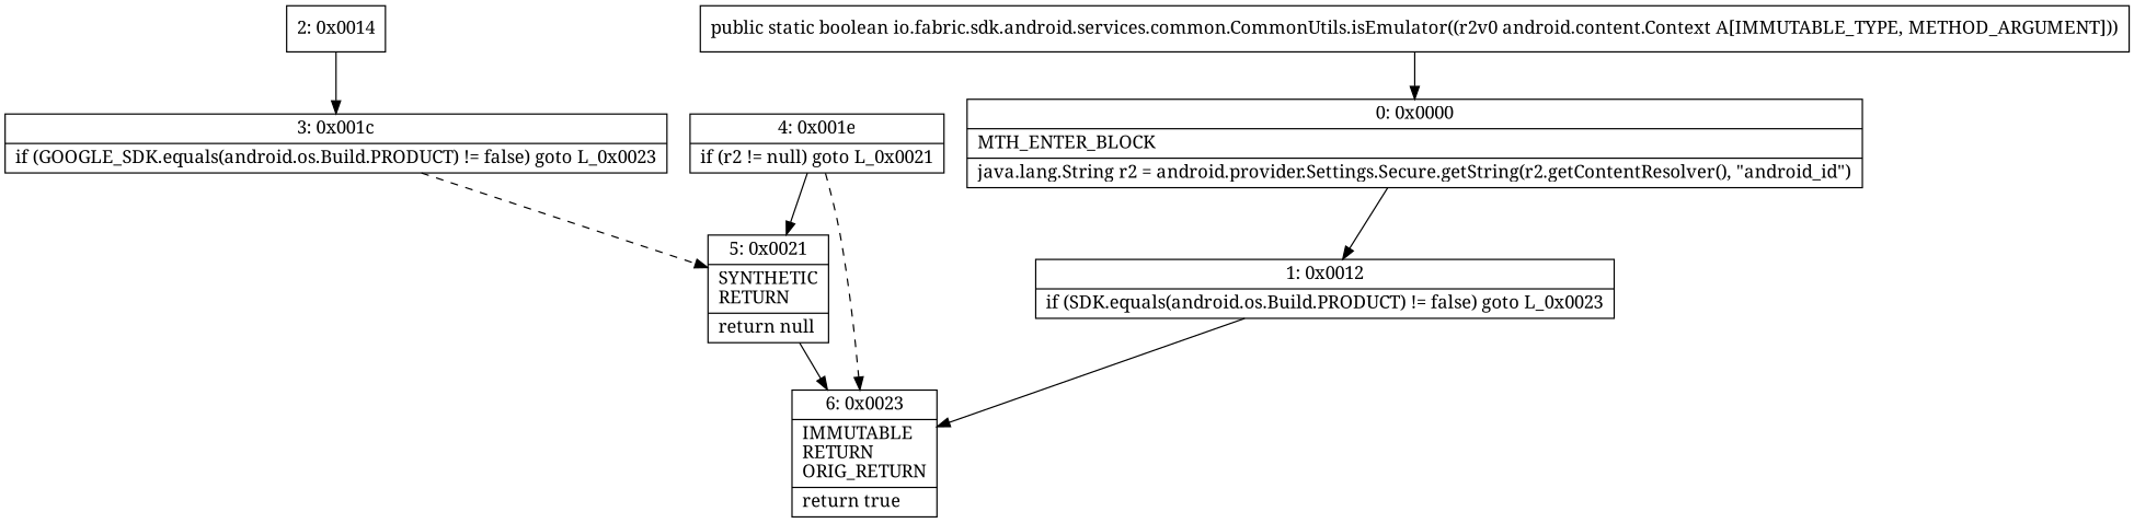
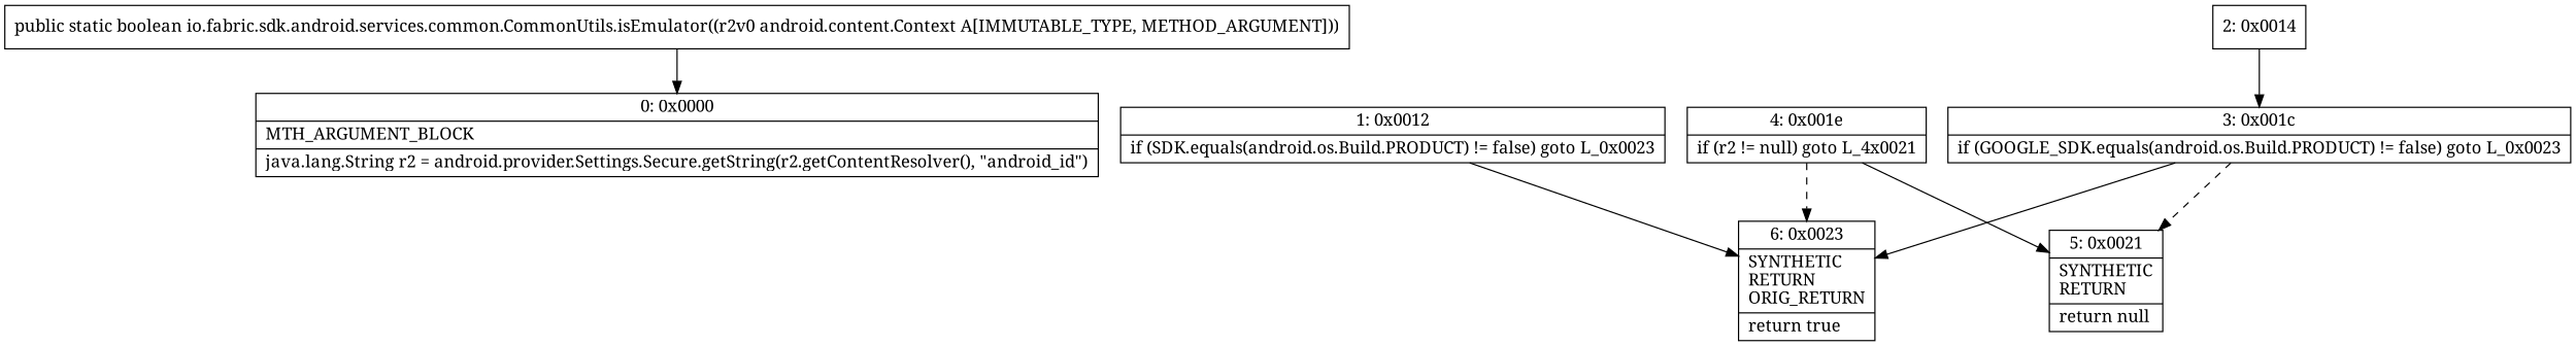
  digraph {
    fontname="Noto Serif"
    node [fontname="Noto Serif" shape=record]
    edge [fontname="Noto Serif"]
-   n1 [label="{0\:\ 0x0000|MTH_ENTER_BLOCK\l|java.lang.String r2 = android.provider.Settings.Secure.getString(r2.getContentResolver(), \"android_id\")\l}"]
+   n1 [label="{0\:\ 0x0000|MTH_ARGUMENT_BLOCK\l|java.lang.String r2 = android.provider.Settings.Secure.getString(r2.getContentResolver(), \"android_id\")\l}"]
    n2 [label="{1\:\ 0x0012|if (SDK.equals(android.os.Build.PRODUCT) != false) goto L_0x0023\l}"]
-   n3 [label="{6\:\ 0x0023|IMMUTABLE\lRETURN\lORIG_RETURN\l|return true\l}"]
+   n3 [label="{6\:\ 0x0023|SYNTHETIC\lRETURN\lORIG_RETURN\l|return true\l}"]
    n4 [label="{2\:\ 0x0014}"]
    n5 [label="{3\:\ 0x001c|if (GOOGLE_SDK.equals(android.os.Build.PRODUCT) != false) goto L_0x0023\l}"]
    n6 [label="{5\:\ 0x0021|SYNTHETIC\lRETURN\l|return null\l}"]
-   n7 [label="{4\:\ 0x001e|if (r2 != null) goto L_0x0021\l}"]
+   n7 [label="{4\:\ 0x001e|if (r2 != null) goto L_4x0021\l}"]
    n8 [label="{public static boolean io.fabric.sdk.android.services.common.CommonUtils.isEmulator((r2v0 android.content.Context A[IMMUTABLE_TYPE, METHOD_ARGUMENT])) }"]
-   n1 -> n2
    n2 -> n3
    n4 -> n5
-   n6 -> n3
+   n5 -> n3
    n5 -> n6 [style=dashed]
    n7 -> n3 [style=dashed]
    n7 -> n6
    n8 -> n1
  }
